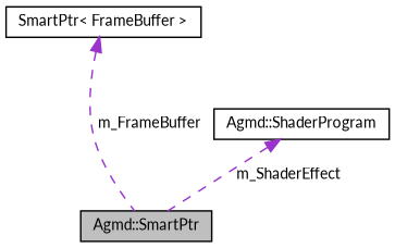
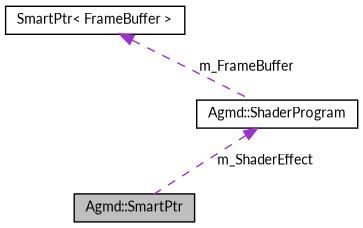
  digraph {
    fontname=Lato
    node [color=black fillcolor=white fontname=Lato fontsize=10 shape=record style=filled]
    edge [color=darkorchid3 dir=back fontname=Lato fontsize=10 labelfontname=Helvetica labelfontsize=10 style=dashed]
    n1 [fillcolor=grey75 fontcolor=black height=0.2 label="Agmd::SmartPtr" width=0.4]
    n2 [height=0.2 label="Agmd::ShaderProgram" width=0.4]
    n3 [height=0.2 label="SmartPtr\< FrameBuffer \>" width=0.4]
    n2 -> n1 [label=" m_ShaderEffect"]
-   n3 -> n1 [label=" m_FrameBuffer"]
+   n3 -> n2 [label=" m_FrameBuffer"]
  }
